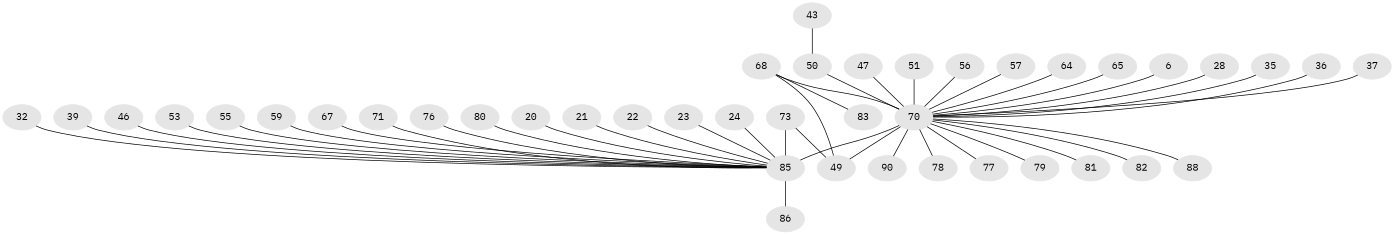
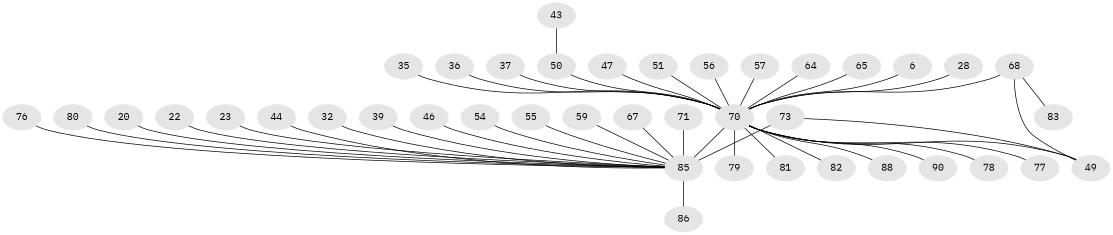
  graph {
    fontname="IBM Plex Mono"
    node [color=gray90 fontname="IBM Plex Mono" style=filled]
    edge [fontname="IBM Plex Mono"]
    70 [super="+10+30+69+33"]
    85 [super="+84+62+74+18+41"]
    n3 [label=49 super="+61+60+54+87"]
    n4 [label=78]
    77
    79
    81 [super="+63"]
    82
    88 [super="+31"]
    90
    6
    86
    20
-   21
    22
    23
-   24
+   24 [label=44]
    28
    32
    35
    36
    37
    39
    43
    50
    46
    47
    51
-   53 [super="+42"]
+   53 [super="+42" label=54]
    55
    56
    57
    73 [super="+66"]
    59
    64
    65
    67 [super="+49"]
    68 [super="+25+14"]
    83
    71
    76
    80
    70 -- 85 [weight=22]
    70 -- n3 [weight=2]
    70 -- n4
    70 -- 77
    70 -- 79
    70 -- 81
    70 -- 82
    70 -- 88 [weight=2]
    70 -- 90 [weight=2]
    85 -- 86
    6 -- 70
    20 -- 85
-   21 -- 85
    22 -- 85
    23 -- 85
    24 -- 85
    28 -- 70
    32 -- 85
    35 -- 70
    36 -- 70
    37 -- 70
    39 -- 85
    43 -- 50
    50 -- 70
    46 -- 85
    47 -- 70
    51 -- 70
    53 -- 85
    55 -- 85
    56 -- 70
    57 -- 70
    73 -- 85 [weight=3]
    73 -- n3
    59 -- 85
    64 -- 70
    65 -- 70
    67 -- 85
    68 -- 70 [weight=4]
    68 -- n3 [weight=2]
    68 -- 83
    71 -- 85 [weight=2]
    76 -- 85
    80 -- 85
  }
